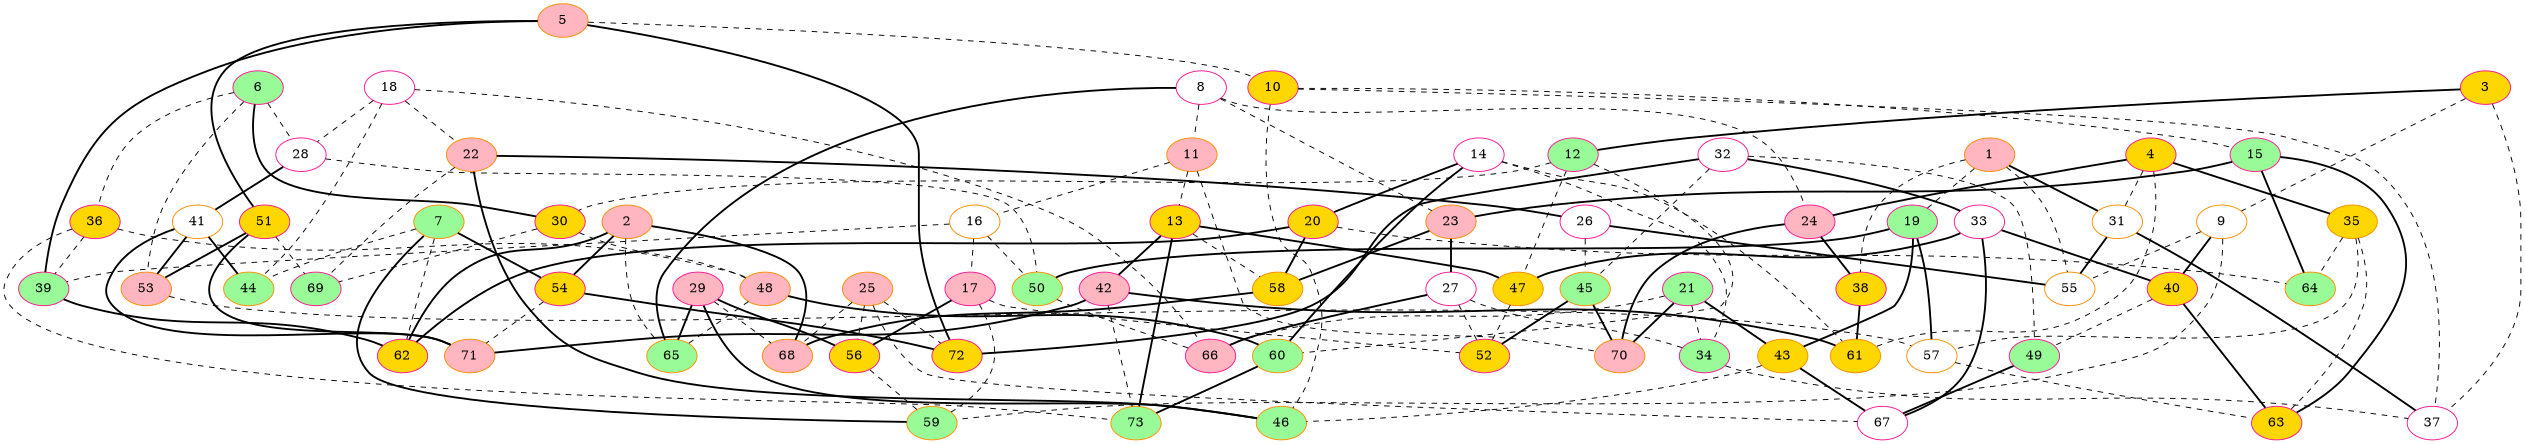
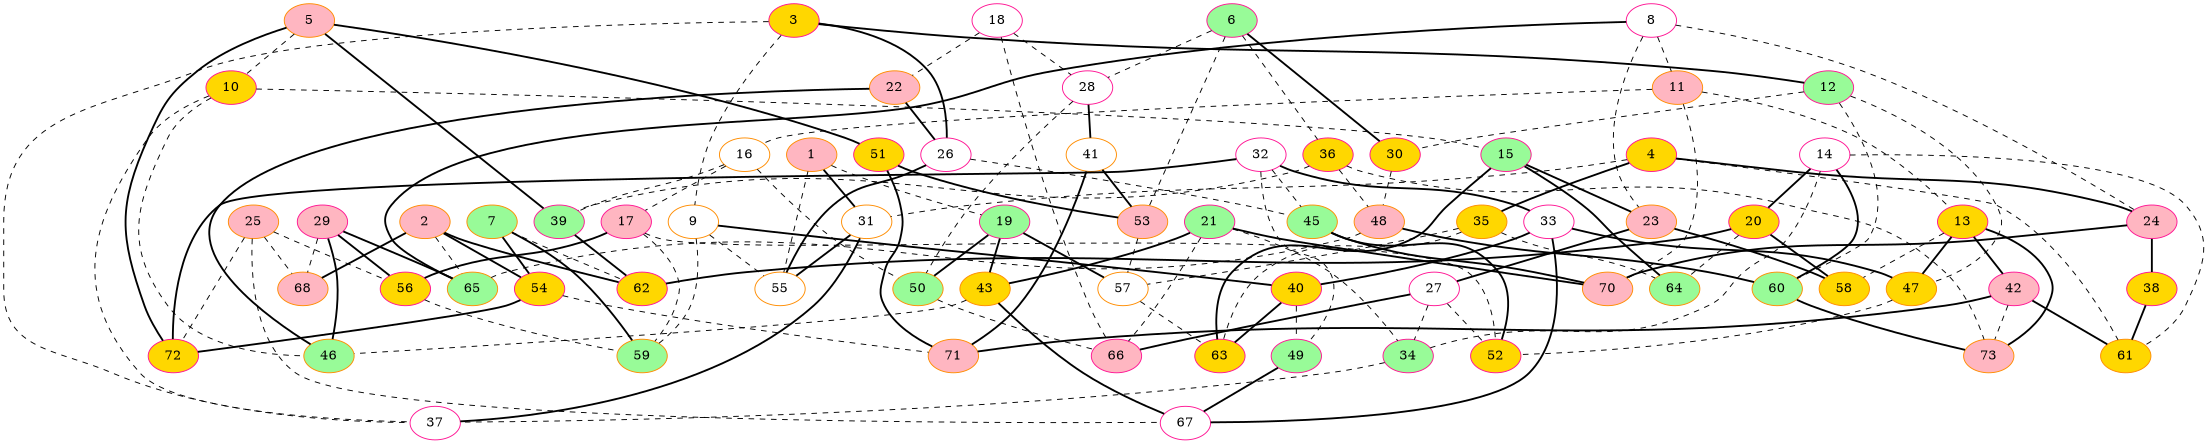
  graph {
    node [color=deeppink fillcolor=gold style=filled]
    edge [style=dashed]
    1 [color=darkorange fillcolor=lightpink]
    19 [fillcolor=palegreen]
    31 [color=darkorange fillcolor=white]
    38
    55 [color=darkorange fillcolor=white]
    50 [color=darkorange fillcolor=palegreen]
    43 [color=darkorange]
    57 [color=darkorange fillcolor=white]
    37 [fillcolor=white]
    61 [color=darkorange]
    2 [color=darkorange fillcolor=lightpink]
    54
    62
    65 [color=darkorange fillcolor=palegreen]
    68 [color=darkorange fillcolor=lightpink]
    72
    71 [color=darkorange fillcolor=lightpink]
    9 [color=darkorange fillcolor=white]
    3
    12 [fillcolor=palegreen]
    26 [fillcolor=white]
    59 [color=darkorange fillcolor=palegreen]
    40
    30
    47 [color=darkorange]
    60 [color=darkorange fillcolor=palegreen]
    45 [color=darkorange fillcolor=palegreen]
    4
    24 [fillcolor=lightpink]
    35 [color=darkorange]
    70 [color=darkorange fillcolor=lightpink]
    63
    64 [color=darkorange fillcolor=palegreen]
    5 [color=darkorange fillcolor=lightpink]
    10
    39 [fillcolor=palegreen]
    51
    15 [fillcolor=palegreen]
    46 [color=darkorange fillcolor=palegreen]
    53 [color=darkorange fillcolor=lightpink]
-   69 [fillcolor=palegreen]
    6 [fillcolor=palegreen]
    28 [fillcolor=white]
    36
    41 [color=darkorange fillcolor=white]
    48 [color=darkorange fillcolor=lightpink]
-   73 [color=darkorange fillcolor=palegreen]
+   73 [color=darkorange fillcolor=lightpink]
    7 [color=darkorange fillcolor=palegreen]
-   44 [color=darkorange fillcolor=palegreen]
    8 [fillcolor=white]
    11 [color=darkorange fillcolor=lightpink]
    23 [color=darkorange fillcolor=lightpink]
    13
    16 [color=darkorange fillcolor=white]
    58 [color=darkorange]
    27 [fillcolor=white]
    49 [fillcolor=palegreen]
    42 [fillcolor=lightpink]
    17 [fillcolor=lightpink]
    52
    14 [fillcolor=white]
    20
    34 [fillcolor=palegreen]
    56
    66 [fillcolor=lightpink]
    18 [fillcolor=white]
    22 [color=darkorange fillcolor=lightpink]
    67 [fillcolor=white]
    21 [fillcolor=palegreen]
    25 [color=darkorange fillcolor=lightpink]
    29 [fillcolor=lightpink]
    32 [fillcolor=white]
    33 [fillcolor=white]
    1 -- 19
    1 -- 31 [style=bold]
-   1 -- 38
    1 -- 55
    19 -- 50 [style=bold]
    19 -- 43 [style=bold]
    19 -- 57 [style=bold]
    31 -- 55 [style=bold]
    31 -- 37 [style=bold]
    38 -- 61 [style=bold]
    50 -- 66
    43 -- 46
    43 -- 67 [style=bold]
    57 -- 63
    2 -- 54 [style=bold]
    2 -- 62 [style=bold]
    2 -- 65
    2 -- 68 [style=bold]
    54 -- 72 [style=bold]
    54 -- 71
    9 -- 55
    9 -- 59
    9 -- 40 [style=bold]
    3 -- 37
    3 -- 9
    3 -- 12 [style=bold]
+   3 -- 26 [style=bold]
    12 -- 30
    12 -- 47
    12 -- 60
    26 -- 55 [style=bold]
    26 -- 45
    40 -- 63 [style=bold]
    40 -- 49
-   30 -- 69
    30 -- 48
    47 -- 52
    60 -- 73 [style=bold]
    45 -- 70 [style=bold]
    45 -- 52 [style=bold]
    4 -- 31
    4 -- 61
    4 -- 24 [style=bold]
    4 -- 35 [style=bold]
    24 -- 38 [style=bold]
    24 -- 70 [style=bold]
    35 -- 57
    35 -- 63
    35 -- 64
    5 -- 72 [style=bold]
    5 -- 10
    5 -- 39 [style=bold]
    5 -- 51 [style=bold]
    10 -- 37
    10 -- 15
    10 -- 46
    39 -- 62 [style=bold]
    51 -- 71 [style=bold]
    51 -- 53 [style=bold]
-   51 -- 69
    15 -- 63 [style=bold]
    15 -- 64 [style=bold]
    15 -- 23 [style=bold]
    53 -- 57
    6 -- 30 [style=bold]
    6 -- 53
    6 -- 28
    6 -- 36
    28 -- 50
    28 -- 41 [style=bold]
    36 -- 39
    36 -- 48
    36 -- 73
    41 -- 71 [style=bold]
    41 -- 53 [style=bold]
-   41 -- 44 [style=bold]
    48 -- 65
    48 -- 60 [style=bold]
    7 -- 54 [style=bold]
    7 -- 62
    7 -- 59 [style=bold]
-   7 -- 44
    8 -- 65 [style=bold]
    8 -- 24
    8 -- 11
    8 -- 23
    11 -- 70
    11 -- 13
    11 -- 16
    23 -- 58 [style=bold]
    23 -- 27 [style=bold]
    13 -- 47 [style=bold]
    13 -- 73 [style=bold]
    13 -- 58
    13 -- 42 [style=bold]
    16 -- 50
    16 -- 39
    16 -- 17
-   58 -- 68 [style=bold]
    27 -- 52
    27 -- 34
    27 -- 66 [style=bold]
    49 -- 67 [style=bold]
    42 -- 61 [style=bold]
    42 -- 71 [style=bold]
    42 -- 73
    17 -- 59
    17 -- 52
    17 -- 56 [style=bold]
    14 -- 61
    14 -- 60 [style=bold]
    14 -- 20 [style=bold]
    14 -- 34
    20 -- 62 [style=bold]
    20 -- 64
    20 -- 58 [style=bold]
    34 -- 37
    56 -- 59
    18 -- 28
-   18 -- 44
    18 -- 66
    18 -- 22
    22 -- 26 [style=bold]
    22 -- 46 [style=bold]
-   22 -- 69
    21 -- 43 [style=bold]
    21 -- 70 [style=bold]
    21 -- 34
    21 -- 66
    25 -- 68
    25 -- 72
    25 -- 56
    25 -- 67
    29 -- 65 [style=bold]
    29 -- 68
    29 -- 46 [style=bold]
    29 -- 56 [style=bold]
    32 -- 72 [style=bold]
    32 -- 45
    32 -- 49
    32 -- 33 [style=bold]
    33 -- 40 [style=bold]
    33 -- 47 [style=bold]
    33 -- 67 [style=bold]
  }
